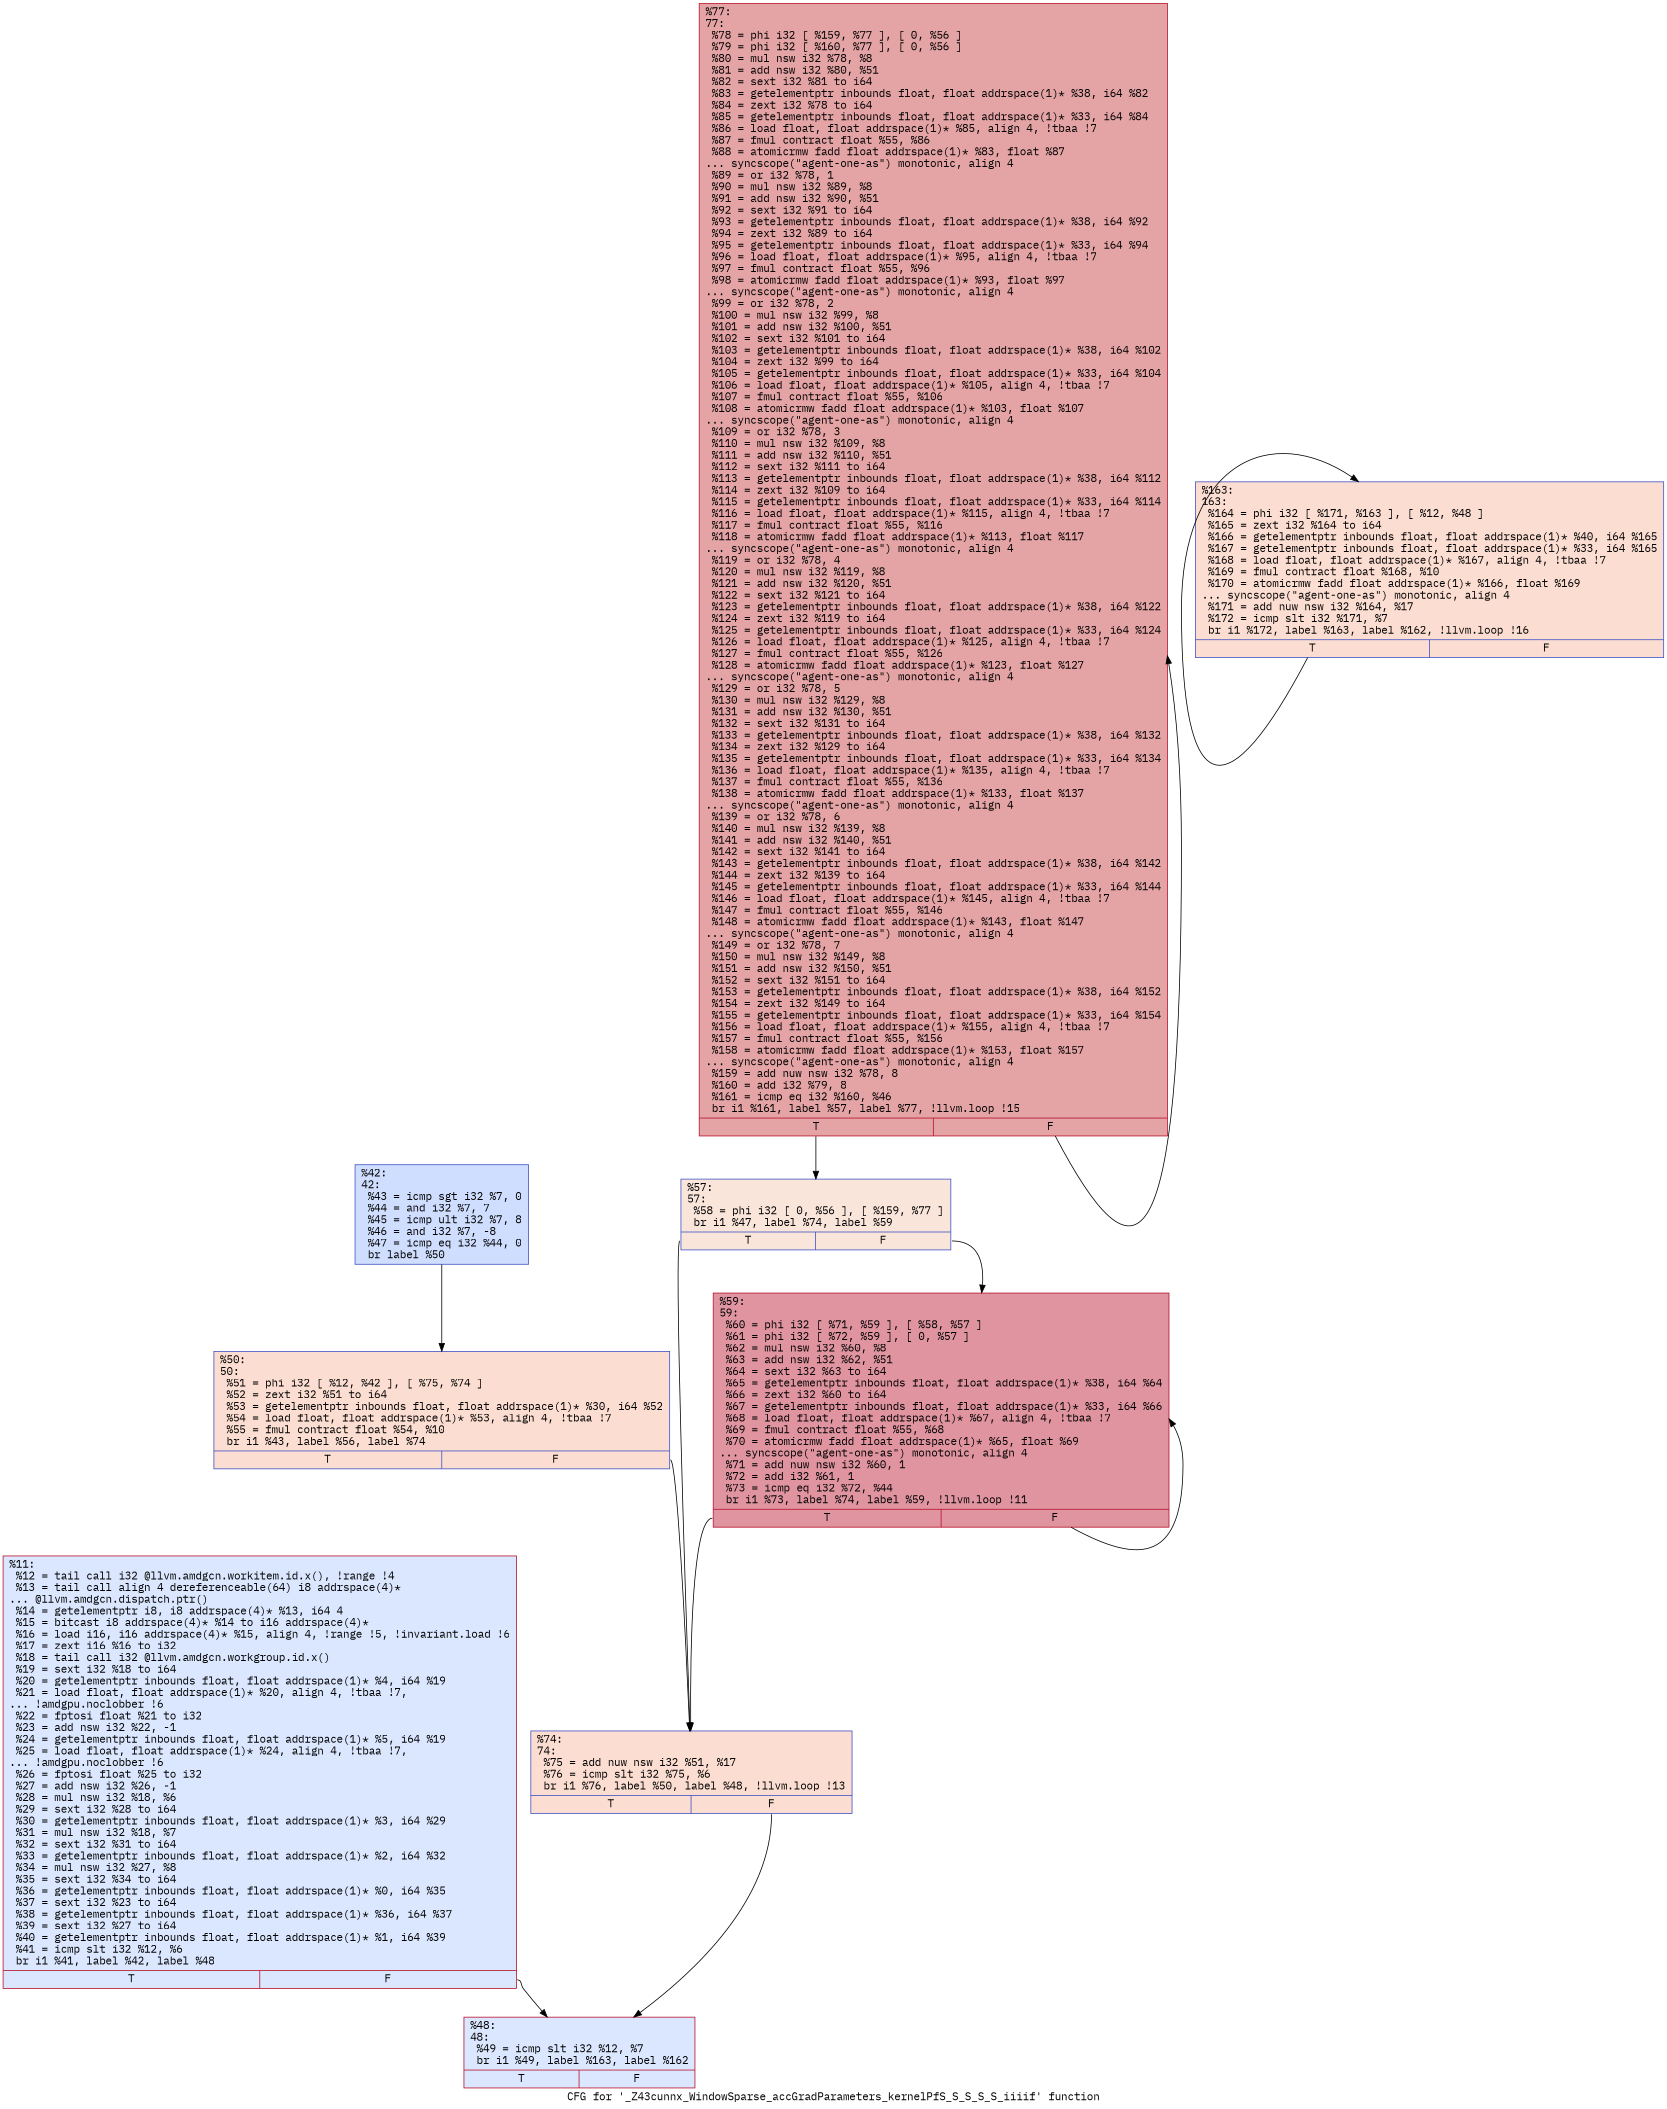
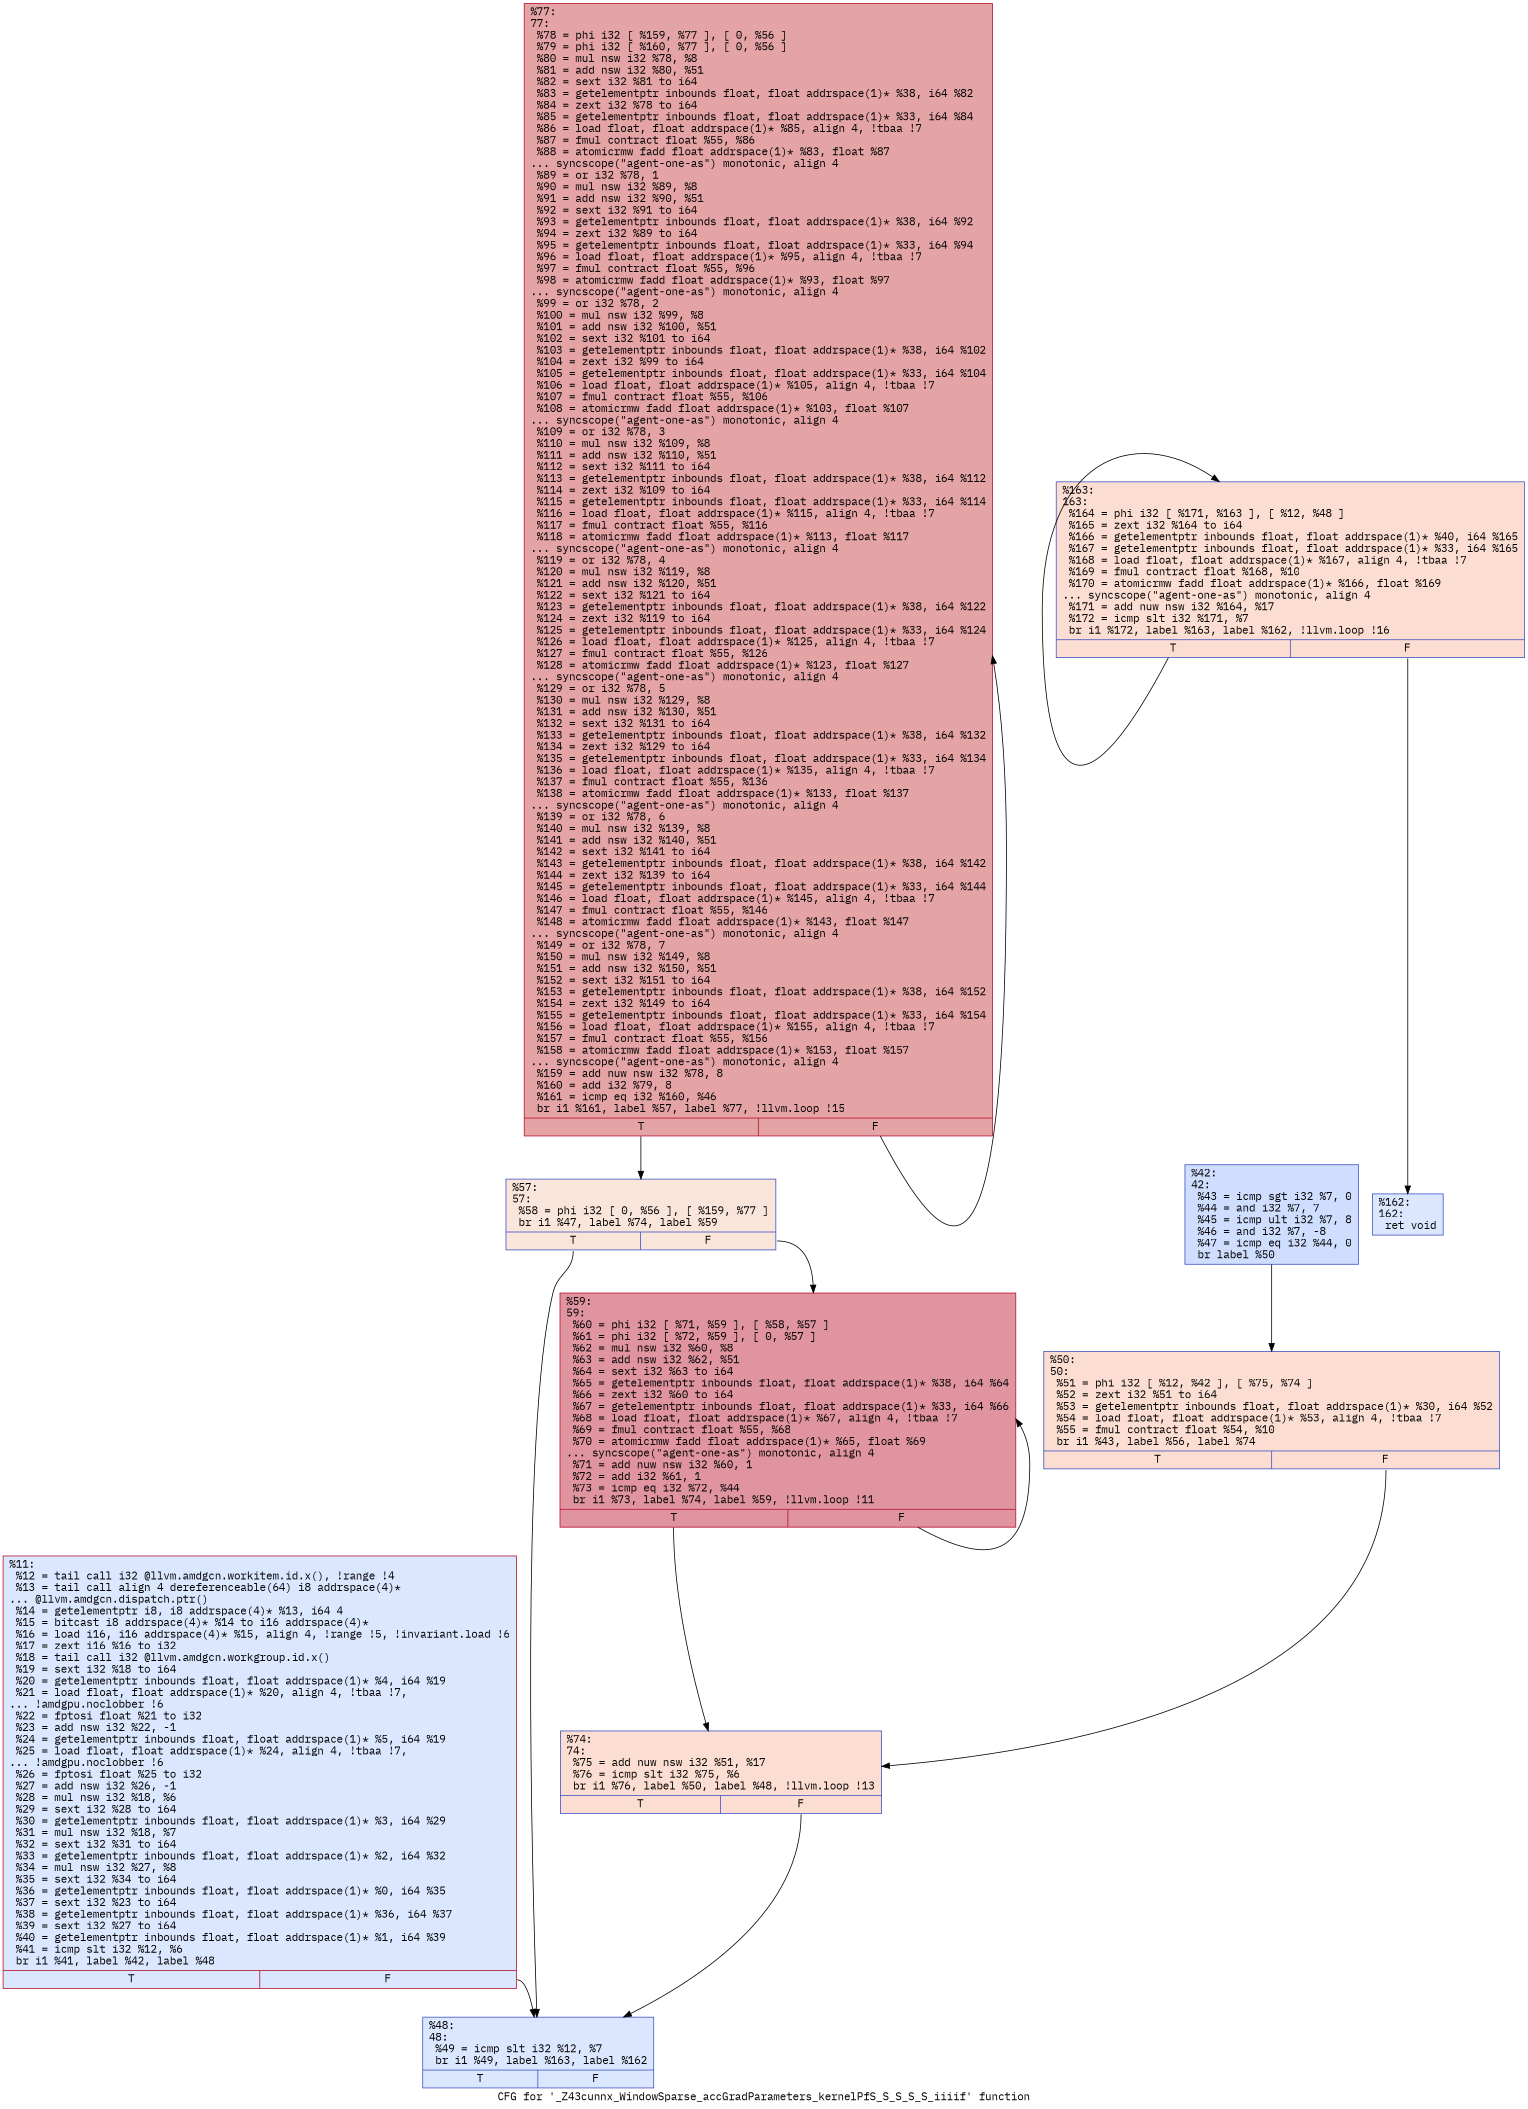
  digraph {
    fontname="IBM Plex Mono"
    label="CFG for '_Z43cunnx_WindowSparse_accGradParameters_kernelPfS_S_S_S_S_iiiif' function"
    node [color="#3d50c3ff" fillcolor="#aec9fc70" fontname="IBM Plex Mono" shape=record style=filled]
    edge [fontname="IBM Plex Mono" tailport=s1]
    n1 [color="#b70d28ff" label="{%11:\l  %12 = tail call i32 @llvm.amdgcn.workitem.id.x(), !range !4\l  %13 = tail call align 4 dereferenceable(64) i8 addrspace(4)*\l... @llvm.amdgcn.dispatch.ptr()\l  %14 = getelementptr i8, i8 addrspace(4)* %13, i64 4\l  %15 = bitcast i8 addrspace(4)* %14 to i16 addrspace(4)*\l  %16 = load i16, i16 addrspace(4)* %15, align 4, !range !5, !invariant.load !6\l  %17 = zext i16 %16 to i32\l  %18 = tail call i32 @llvm.amdgcn.workgroup.id.x()\l  %19 = sext i32 %18 to i64\l  %20 = getelementptr inbounds float, float addrspace(1)* %4, i64 %19\l  %21 = load float, float addrspace(1)* %20, align 4, !tbaa !7,\l... !amdgpu.noclobber !6\l  %22 = fptosi float %21 to i32\l  %23 = add nsw i32 %22, -1\l  %24 = getelementptr inbounds float, float addrspace(1)* %5, i64 %19\l  %25 = load float, float addrspace(1)* %24, align 4, !tbaa !7,\l... !amdgpu.noclobber !6\l  %26 = fptosi float %25 to i32\l  %27 = add nsw i32 %26, -1\l  %28 = mul nsw i32 %18, %6\l  %29 = sext i32 %28 to i64\l  %30 = getelementptr inbounds float, float addrspace(1)* %3, i64 %29\l  %31 = mul nsw i32 %18, %7\l  %32 = sext i32 %31 to i64\l  %33 = getelementptr inbounds float, float addrspace(1)* %2, i64 %32\l  %34 = mul nsw i32 %27, %8\l  %35 = sext i32 %34 to i64\l  %36 = getelementptr inbounds float, float addrspace(1)* %0, i64 %35\l  %37 = sext i32 %23 to i64\l  %38 = getelementptr inbounds float, float addrspace(1)* %36, i64 %37\l  %39 = sext i32 %27 to i64\l  %40 = getelementptr inbounds float, float addrspace(1)* %1, i64 %39\l  %41 = icmp slt i32 %12, %6\l  br i1 %41, label %42, label %48\l|{<s0>T|<s1>F}}"]
-   n2 [color="#b70d28ff" label="{%48:\l48:                                               \l  %49 = icmp slt i32 %12, %7\l  br i1 %49, label %163, label %162\l|{<s0>T|<s1>F}}"]
+   n2 [label="{%48:\l48:                                               \l  %49 = icmp slt i32 %12, %7\l  br i1 %49, label %163, label %162\l|{<s0>T|<s1>F}}"]
    n3 [fillcolor="#93b5fe70" label="{%42:\l42:                                               \l  %43 = icmp sgt i32 %7, 0\l  %44 = and i32 %7, 7\l  %45 = icmp ult i32 %7, 8\l  %46 = and i32 %7, -8\l  %47 = icmp eq i32 %44, 0\l  br label %50\l}"]
    n4 [fillcolor="#f7b39670" label="{%50:\l50:                                               \l  %51 = phi i32 [ %12, %42 ], [ %75, %74 ]\l  %52 = zext i32 %51 to i64\l  %53 = getelementptr inbounds float, float addrspace(1)* %30, i64 %52\l  %54 = load float, float addrspace(1)* %53, align 4, !tbaa !7\l  %55 = fmul contract float %54, %10\l  br i1 %43, label %56, label %74\l|{<s0>T|<s1>F}}"]
    n5 [fillcolor="#f7b39670" label="{%74:\l74:                                               \l  %75 = add nuw nsw i32 %51, %17\l  %76 = icmp slt i32 %75, %6\l  br i1 %76, label %50, label %48, !llvm.loop !13\l|{<s0>T|<s1>F}}"]
    n6 [fillcolor="#f7b39670" label="{%163:\l163:                                              \l  %164 = phi i32 [ %171, %163 ], [ %12, %48 ]\l  %165 = zext i32 %164 to i64\l  %166 = getelementptr inbounds float, float addrspace(1)* %40, i64 %165\l  %167 = getelementptr inbounds float, float addrspace(1)* %33, i64 %165\l  %168 = load float, float addrspace(1)* %167, align 4, !tbaa !7\l  %169 = fmul contract float %168, %10\l  %170 = atomicrmw fadd float addrspace(1)* %166, float %169\l... syncscope(\"agent-one-as\") monotonic, align 4\l  %171 = add nuw nsw i32 %164, %17\l  %172 = icmp slt i32 %171, %7\l  br i1 %172, label %163, label %162, !llvm.loop !16\l|{<s0>T|<s1>F}}"]
+   n7 [label="{%162:\l162:                                              \l  ret void\l}"]
    n8 [fillcolor="#f4c5ad70" label="{%57:\l57:                                               \l  %58 = phi i32 [ 0, %56 ], [ %159, %77 ]\l  br i1 %47, label %74, label %59\l|{<s0>T|<s1>F}}"]
    n9 [color="#b70d28ff" fillcolor="#b70d2870" label="{%59:\l59:                                               \l  %60 = phi i32 [ %71, %59 ], [ %58, %57 ]\l  %61 = phi i32 [ %72, %59 ], [ 0, %57 ]\l  %62 = mul nsw i32 %60, %8\l  %63 = add nsw i32 %62, %51\l  %64 = sext i32 %63 to i64\l  %65 = getelementptr inbounds float, float addrspace(1)* %38, i64 %64\l  %66 = zext i32 %60 to i64\l  %67 = getelementptr inbounds float, float addrspace(1)* %33, i64 %66\l  %68 = load float, float addrspace(1)* %67, align 4, !tbaa !7\l  %69 = fmul contract float %55, %68\l  %70 = atomicrmw fadd float addrspace(1)* %65, float %69\l... syncscope(\"agent-one-as\") monotonic, align 4\l  %71 = add nuw nsw i32 %60, 1\l  %72 = add i32 %61, 1\l  %73 = icmp eq i32 %72, %44\l  br i1 %73, label %74, label %59, !llvm.loop !11\l|{<s0>T|<s1>F}}"]
    n10 [color="#b70d28ff" fillcolor="#c32e3170" label="{%77:\l77:                                               \l  %78 = phi i32 [ %159, %77 ], [ 0, %56 ]\l  %79 = phi i32 [ %160, %77 ], [ 0, %56 ]\l  %80 = mul nsw i32 %78, %8\l  %81 = add nsw i32 %80, %51\l  %82 = sext i32 %81 to i64\l  %83 = getelementptr inbounds float, float addrspace(1)* %38, i64 %82\l  %84 = zext i32 %78 to i64\l  %85 = getelementptr inbounds float, float addrspace(1)* %33, i64 %84\l  %86 = load float, float addrspace(1)* %85, align 4, !tbaa !7\l  %87 = fmul contract float %55, %86\l  %88 = atomicrmw fadd float addrspace(1)* %83, float %87\l... syncscope(\"agent-one-as\") monotonic, align 4\l  %89 = or i32 %78, 1\l  %90 = mul nsw i32 %89, %8\l  %91 = add nsw i32 %90, %51\l  %92 = sext i32 %91 to i64\l  %93 = getelementptr inbounds float, float addrspace(1)* %38, i64 %92\l  %94 = zext i32 %89 to i64\l  %95 = getelementptr inbounds float, float addrspace(1)* %33, i64 %94\l  %96 = load float, float addrspace(1)* %95, align 4, !tbaa !7\l  %97 = fmul contract float %55, %96\l  %98 = atomicrmw fadd float addrspace(1)* %93, float %97\l... syncscope(\"agent-one-as\") monotonic, align 4\l  %99 = or i32 %78, 2\l  %100 = mul nsw i32 %99, %8\l  %101 = add nsw i32 %100, %51\l  %102 = sext i32 %101 to i64\l  %103 = getelementptr inbounds float, float addrspace(1)* %38, i64 %102\l  %104 = zext i32 %99 to i64\l  %105 = getelementptr inbounds float, float addrspace(1)* %33, i64 %104\l  %106 = load float, float addrspace(1)* %105, align 4, !tbaa !7\l  %107 = fmul contract float %55, %106\l  %108 = atomicrmw fadd float addrspace(1)* %103, float %107\l... syncscope(\"agent-one-as\") monotonic, align 4\l  %109 = or i32 %78, 3\l  %110 = mul nsw i32 %109, %8\l  %111 = add nsw i32 %110, %51\l  %112 = sext i32 %111 to i64\l  %113 = getelementptr inbounds float, float addrspace(1)* %38, i64 %112\l  %114 = zext i32 %109 to i64\l  %115 = getelementptr inbounds float, float addrspace(1)* %33, i64 %114\l  %116 = load float, float addrspace(1)* %115, align 4, !tbaa !7\l  %117 = fmul contract float %55, %116\l  %118 = atomicrmw fadd float addrspace(1)* %113, float %117\l... syncscope(\"agent-one-as\") monotonic, align 4\l  %119 = or i32 %78, 4\l  %120 = mul nsw i32 %119, %8\l  %121 = add nsw i32 %120, %51\l  %122 = sext i32 %121 to i64\l  %123 = getelementptr inbounds float, float addrspace(1)* %38, i64 %122\l  %124 = zext i32 %119 to i64\l  %125 = getelementptr inbounds float, float addrspace(1)* %33, i64 %124\l  %126 = load float, float addrspace(1)* %125, align 4, !tbaa !7\l  %127 = fmul contract float %55, %126\l  %128 = atomicrmw fadd float addrspace(1)* %123, float %127\l... syncscope(\"agent-one-as\") monotonic, align 4\l  %129 = or i32 %78, 5\l  %130 = mul nsw i32 %129, %8\l  %131 = add nsw i32 %130, %51\l  %132 = sext i32 %131 to i64\l  %133 = getelementptr inbounds float, float addrspace(1)* %38, i64 %132\l  %134 = zext i32 %129 to i64\l  %135 = getelementptr inbounds float, float addrspace(1)* %33, i64 %134\l  %136 = load float, float addrspace(1)* %135, align 4, !tbaa !7\l  %137 = fmul contract float %55, %136\l  %138 = atomicrmw fadd float addrspace(1)* %133, float %137\l... syncscope(\"agent-one-as\") monotonic, align 4\l  %139 = or i32 %78, 6\l  %140 = mul nsw i32 %139, %8\l  %141 = add nsw i32 %140, %51\l  %142 = sext i32 %141 to i64\l  %143 = getelementptr inbounds float, float addrspace(1)* %38, i64 %142\l  %144 = zext i32 %139 to i64\l  %145 = getelementptr inbounds float, float addrspace(1)* %33, i64 %144\l  %146 = load float, float addrspace(1)* %145, align 4, !tbaa !7\l  %147 = fmul contract float %55, %146\l  %148 = atomicrmw fadd float addrspace(1)* %143, float %147\l... syncscope(\"agent-one-as\") monotonic, align 4\l  %149 = or i32 %78, 7\l  %150 = mul nsw i32 %149, %8\l  %151 = add nsw i32 %150, %51\l  %152 = sext i32 %151 to i64\l  %153 = getelementptr inbounds float, float addrspace(1)* %38, i64 %152\l  %154 = zext i32 %149 to i64\l  %155 = getelementptr inbounds float, float addrspace(1)* %33, i64 %154\l  %156 = load float, float addrspace(1)* %155, align 4, !tbaa !7\l  %157 = fmul contract float %55, %156\l  %158 = atomicrmw fadd float addrspace(1)* %153, float %157\l... syncscope(\"agent-one-as\") monotonic, align 4\l  %159 = add nuw nsw i32 %78, 8\l  %160 = add i32 %79, 8\l  %161 = icmp eq i32 %160, %46\l  br i1 %161, label %57, label %77, !llvm.loop !15\l|{<s0>T|<s1>F}}"]
    n1 -> n2
    n3 -> n4 [tailport=s0]
    n4 -> n5
    n5 -> n2
    n6 -> n6 [tailport=s0]
-   n8 -> n5 [tailport=s0]
+   n6 -> n7
+   n8 -> n2 [tailport=s0]
    n8 -> n9
    n9 -> n5 [tailport=s0]
    n9 -> n9
    n10 -> n8 [tailport=s0]
    n10 -> n10
  }
